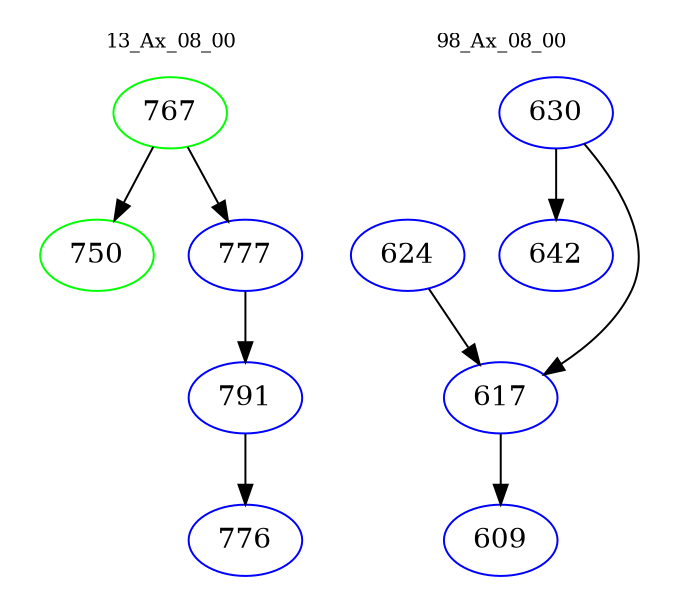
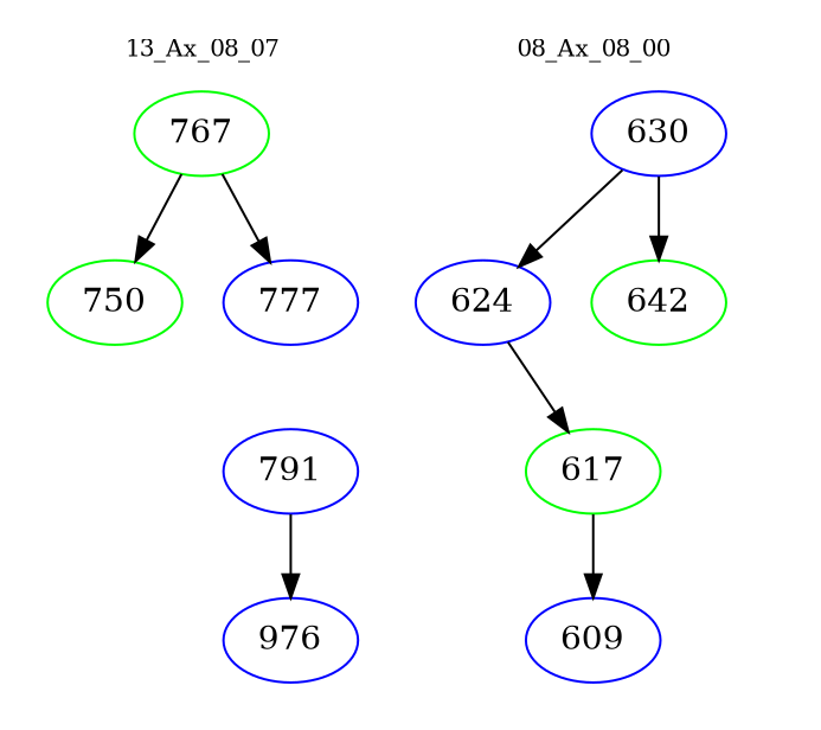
  digraph {
    node [color=blue]
    edge [color=black]
    n1 [color=green label=767]
    n2 [color=green label=750]
    n3 [label=777]
    n4 [label=791]
-   n5 [label=776]
+   n5 [label=976]
    n6 [label=630]
    n7 [label=624]
-   n8 [label=642]
-   n9 [label=617]
+   n8 [color=green label=642]
+   n9 [color=green label=617]
    n10 [label=609]
    subgraph cluster_1 {
      color=white
      fontsize=10
-     label="13_Ax_08_00"
+     label="13_Ax_08_07"
      n1
      n2
      n3
      n4
      n5
    }
    subgraph cluster_2 {
      color=white
      fontsize=10
-     label="98_Ax_08_00"
+     label="08_Ax_08_00"
      n6
      n7
      n8
      n9
      n10
    }
    n1 -> n2
    n1 -> n3
-   n3 -> n4
    n4 -> n5
-   n6 -> n9
+   n6 -> n7
    n6 -> n8
    n7 -> n9
    n9 -> n10
  }
